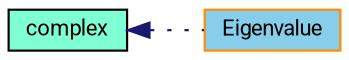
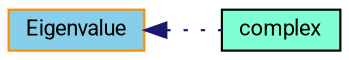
  digraph {
    rankdir=LR
    fontname=Roboto
    node [fontname=Roboto fontsize=10 shape=record style=filled]
    n1 [color=black fillcolor=aquamarine fontcolor=black height=0.2 label=complex width=0.4]
    n2 [color=darkorange fillcolor=skyblue height=0.2 label=Eigenvalue width=0.4]
-   n1 -> n2 [color=midnightblue dir=back fontname=Roboto fontsize=10 labelfontname=Helvetica labelfontsize=10 shape=plaintext style=dotted]
+   n2 -> n1 [color=midnightblue dir=back fontname=Roboto fontsize=10 labelfontname=Helvetica labelfontsize=10 shape=plaintext style=dotted]
  }
